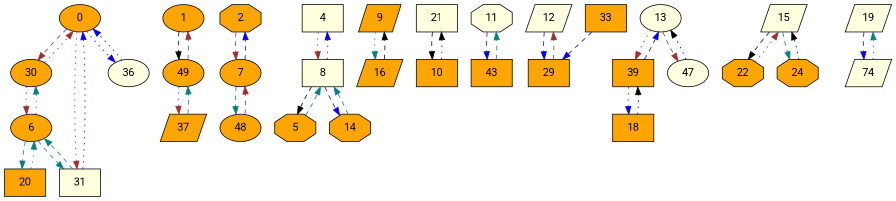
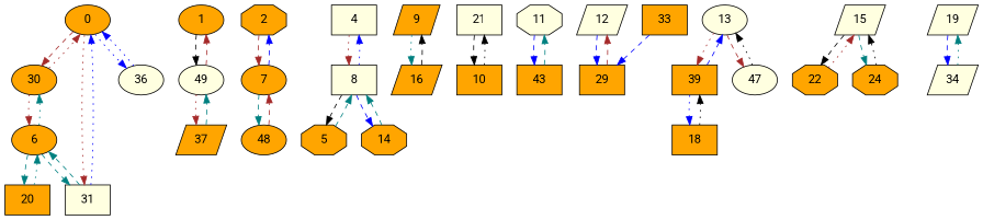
  digraph {
    fontname=Roboto
    node [fillcolor=orange fontname=Roboto shape=box style=filled]
    edge [color=brown fontname=Roboto style=dashed]
    0 [shape=ellipse]
    30 [shape=ellipse]
    31 [fillcolor=lightyellow]
    36 [fillcolor=lightyellow shape=ellipse]
    6 [shape=ellipse]
    20
    1 [shape=ellipse]
-   49 [shape=ellipse]
+   49 [fillcolor=lightyellow shape=ellipse]
    37 [shape=parallelogram]
    2 [shape=octagon]
    7 [shape=ellipse]
    48 [shape=ellipse]
    4 [fillcolor=lightyellow]
    8 [fillcolor=lightyellow]
    5 [shape=octagon]
    14 [shape=octagon]
    9 [shape=parallelogram]
    16 [shape=parallelogram]
    21 [fillcolor=lightyellow]
    10
    11 [fillcolor=lightyellow shape=octagon]
    43
    12 [fillcolor=lightyellow shape=parallelogram]
    29
    33
    13 [fillcolor=lightyellow shape=ellipse]
    39
    47 [fillcolor=lightyellow shape=ellipse]
    18
    15 [fillcolor=lightyellow shape=parallelogram]
    22 [shape=octagon]
    24 [shape=octagon]
    19 [fillcolor=lightyellow shape=parallelogram]
-   34 [fillcolor=lightyellow shape=parallelogram label=74]
+   34 [fillcolor=lightyellow shape=parallelogram]
    0 -> 30
    0 -> 31 [style=dotted]
    0 -> 36 [color=blue style=dotted]
    30 -> 0 [style=dotted]
    30 -> 6 [style=dotted]
    31 -> 0 [color=blue style=dotted]
    31 -> 6 [color=teal]
    36 -> 0 [color=blue style=dotted]
    6 -> 30 [color=teal style=dotted]
    6 -> 31 [color=teal]
    6 -> 20 [color=teal]
    20 -> 6 [color=teal style=dotted]
    1 -> 49 [color=black]
    49 -> 1
    49 -> 37 [style=dotted]
    37 -> 49 [color=teal]
    2 -> 7
    7 -> 2 [color=blue]
    7 -> 48 [color=teal]
    48 -> 7
    4 -> 8 [style=dotted]
    8 -> 4 [color=blue style=dotted]
    8 -> 5 [color=black]
    8 -> 14 [color=blue]
    5 -> 8 [color=teal]
    14 -> 8 [color=teal]
    9 -> 16 [color=teal style=dotted]
    16 -> 9 [color=black]
    21 -> 10 [color=black]
    10 -> 21 [color=black style=dotted]
    11 -> 43 [color=blue]
    43 -> 11 [color=teal]
    12 -> 29 [color=blue]
    29 -> 12
    33 -> 29 [color=blue]
    13 -> 39 [style=dotted]
    13 -> 47
    39 -> 13 [color=blue]
    39 -> 18 [color=blue style=dotted]
    47 -> 13 [color=black style=dotted]
    18 -> 39 [color=black style=dotted]
    15 -> 22 [color=black]
    15 -> 24 [color=teal]
    22 -> 15 [style=dotted]
    24 -> 15 [color=black style=dotted]
    19 -> 34 [color=blue]
    34 -> 19 [color=teal style=dotted]
  }
